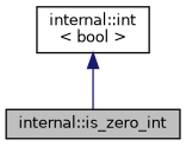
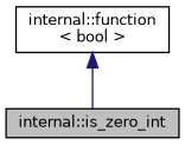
  digraph {
    node [color=black fontname=Helvetica fontsize=10 shape=record style=filled]
    n1 [fillcolor=grey75 fontcolor=black height=0.2 label="internal::is_zero_int" width=0.4]
-   n2 [fillcolor=white height=0.2 label="internal::int\l\< bool \>" width=0.4]
+   n2 [fillcolor=white height=0.2 label="internal::function\l\< bool \>" width=0.4]
    n2 -> n1 [color=midnightblue dir=back fontname=Helvetica fontsize=10 labelfontname=Helvetica labelfontsize=10 style=solid]
  }
